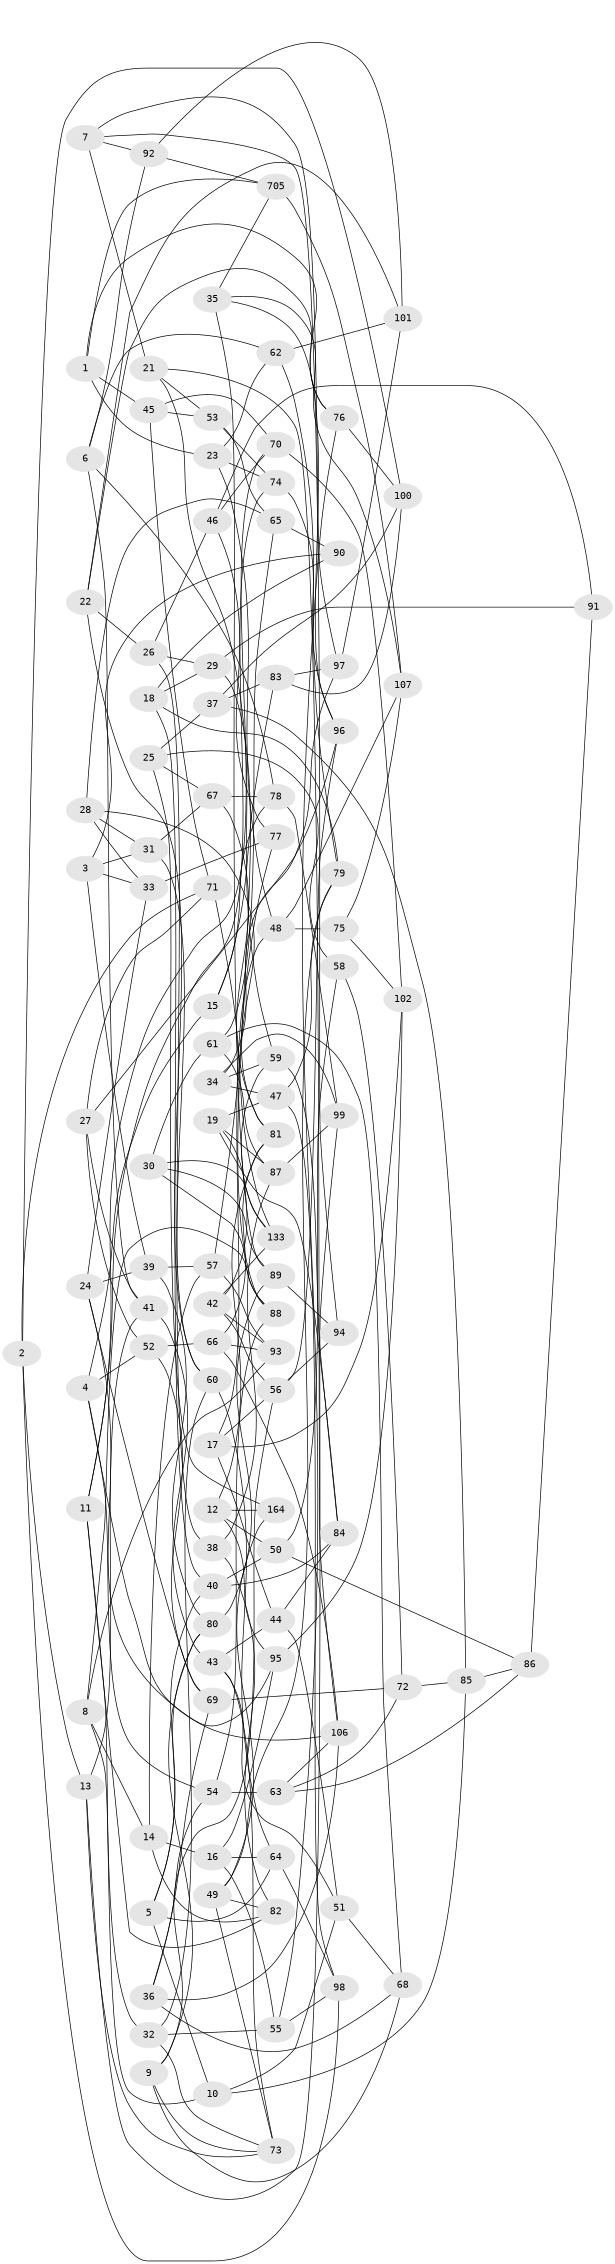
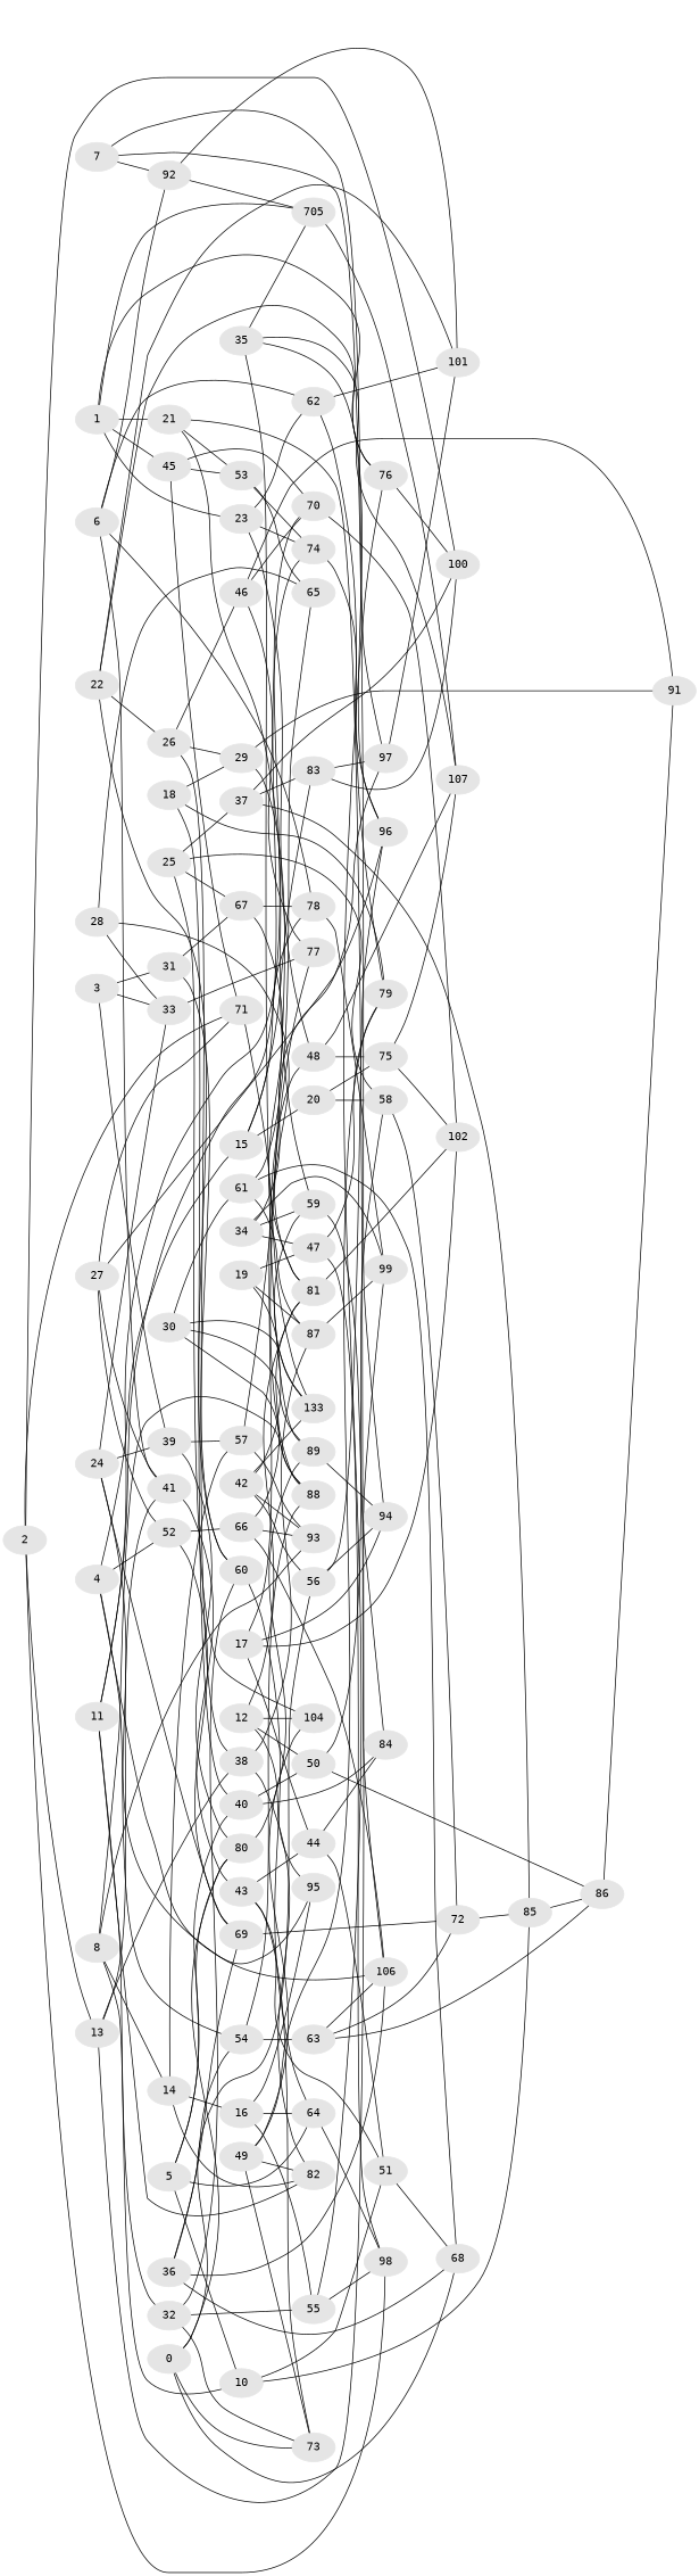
  graph {
    fontname="DejaVu Sans Mono"
    rankdir=LR
    node [color=gray90 fontname="DejaVu Sans Mono" style=filled]
    edge [fontname="DejaVu Sans Mono"]
    1
    23
    45
    76
    n5 [label=705]
    62
    74
    48
    71
    70
    53
    100
    107
    2
    13
    98
    41
    38
    99
    n20 [label=133]
    3
    31
    33
    39
-   90
    60
    67
    77
    80
    57
    4
    15
    52
    54
    95
    78
+   20
    83
    69
    66
    88
    63
    102
    5
    10
    40
    64
    51
    85
    50
    84
    89
    6
    92
    43
    79
    101
    7
    21
    94
    97
    59
    106
    8
    14
    93
    82
    16
-   9
+   9 [label=0]
    56
    68
    73
    96
    86
    11
    32
    55
    12
    81
-   104 [label=164]
+   104
    58
    87
    75
    17
    44
    18
    29
    91
    19
    47
    72
    65
    22
    26
    46
    24
    25
    37
    27
    28
    30
    61
    34
    35
    36
    42
    49
    1 -- 23
    1 -- 45
    1 -- 76
    1 -- n5
    23 -- 62
    23 -- 74
    23 -- 48
    45 -- 71
    45 -- 70
    45 -- 53
    76 -- 100
    n5 -- 107
    62 -- 79
    62 -- 101
    74 -- 96
    48 -- 107
    48 -- 75
    71 -- n20
    70 -- 102
    53 -- 74
    53 -- 65
    2 -- 71
    2 -- 100
    2 -- 13
    2 -- 98
    13 -- 41
-   13 -- 73
+   13 -- 38
    13 -- 99
    41 -- 43
    38 -- 82
    38 -- 87
    3 -- 31
    3 -- 33
    3 -- 39
-   3 -- 90
    31 -- 60
    31 -- 67
    33 -- 77
    39 -- 80
    39 -- 57
    60 -- 64
    67 -- 78
    67 -- 81
    80 -- 89
    57 -- 77
    57 -- 93
    4 -- 15
    4 -- 52
    4 -- 54
    4 -- 95
    15 -- 78
+   15 -- 20
    15 -- 83
    52 -- 69
    52 -- 66
    54 -- 88
    54 -- 63
-   95 -- 102
+   81 -- 102
    78 -- 99
+   20 -- 58
+   20 -- 75
    83 -- 100
    83 -- 97
    69 -- 72
    66 -- 106
    66 -- 93
    66 -- 81
    63 -- 106
    63 -- 86
    63 -- 72
    5 -- 80
    5 -- 10
    5 -- 40
    5 -- 64
    10 -- 51
    10 -- 85
    40 -- 50
    40 -- 84
    64 -- 98
    51 -- 68
    85 -- 86
    50 -- 86
    50 -- 58
    89 -- 94
    6 -- 62
    6 -- 41
    6 -- 78
    6 -- 92
    92 -- n5
    92 -- 101
    43 -- 51
    43 -- 73
    43 -- 44
    7 -- 92
-   7 -- 21
+   1 -- 21
    7 -- 94
    7 -- 97
    21 -- 53
    21 -- 59
    21 -- 106
    97 -- 101
    59 -- 84
    8 -- 88
    8 -- 10
    8 -- 14
    8 -- 93
    14 -- 57
    14 -- 82
    14 -- 16
    16 -- 95
    16 -- 64
    16 -- 55
    9 -- 80
    9 -- 56
    9 -- 68
    9 -- 73
    56 -- 94
    56 -- 96
    86 -- 91
    11 -- 74
    11 -- 70
    11 -- 82
    11 -- 32
    32 -- 60
    32 -- 73
    32 -- 55
    55 -- 76
    55 -- 98
    12 -- 95
    12 -- 50
    12 -- 81
    12 -- 104
    58 -- 72
    87 -- 99
    75 -- 107
    75 -- 102
    17 -- 48
    17 -- 102
-   17 -- 56
+   17 -- 94
    17 -- 44
    44 -- 51
    44 -- 84
-   18 -- 90
    18 -- 40
    18 -- 79
    18 -- 29
    29 -- 88
    29 -- 91
    19 -- n20
-   19 -- 84
    19 -- 87
    19 -- 47
    47 -- 98
    47 -- 79
    72 -- 85
-   65 -- 90
    22 -- 76
    22 -- 60
    22 -- 101
    22 -- 26
    26 -- 38
    26 -- 29
    26 -- 46
    46 -- 70
    46 -- 77
    46 -- 91
    24 -- 33
    24 -- 39
    24 -- 69
    24 -- 106
    25 -- 67
    25 -- 104
    25 -- 58
    25 -- 37
    37 -- 100
    37 -- 83
    37 -- 85
    27 -- 71
    27 -- 41
    27 -- 52
    27 -- 96
-   28 -- 31
    28 -- 33
    28 -- 81
    28 -- 65
    30 -- n20
    30 -- 88
    30 -- 89
    30 -- 61
    61 -- 68
    61 -- 87
    61 -- 65
    34 -- 99
    34 -- 97
    34 -- 59
    34 -- 47
    35 -- n5
    35 -- 107
    35 -- 89
    35 -- 96
    36 -- 54
    36 -- 69
    36 -- 106
    36 -- 68
    42 -- n20
    42 -- 59
    42 -- 93
    42 -- 56
    49 -- 79
    49 -- 82
    49 -- 73
    49 -- 104
  }
